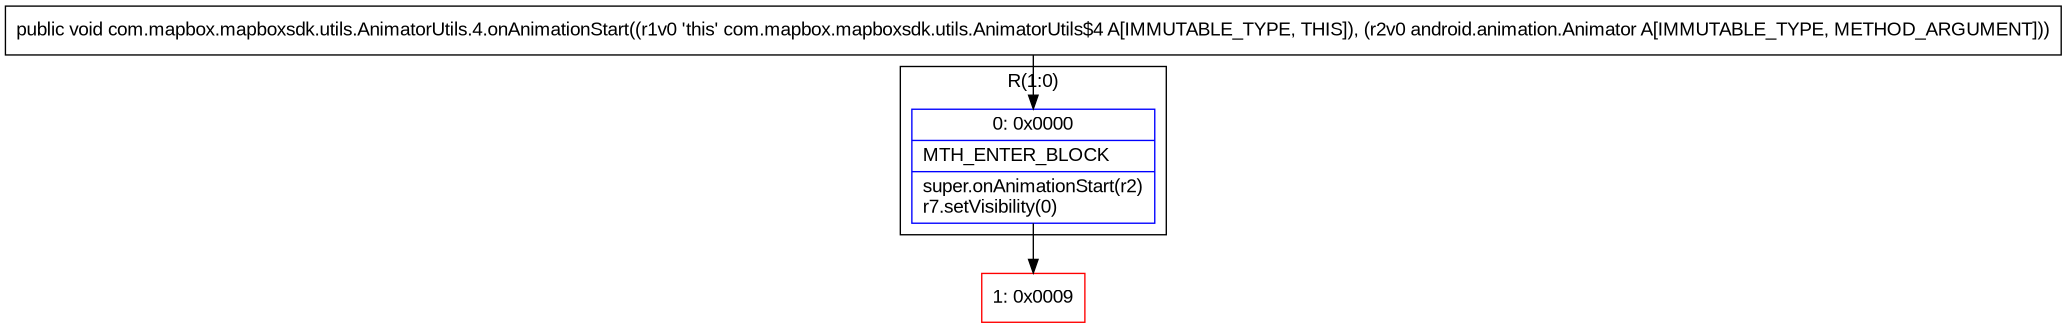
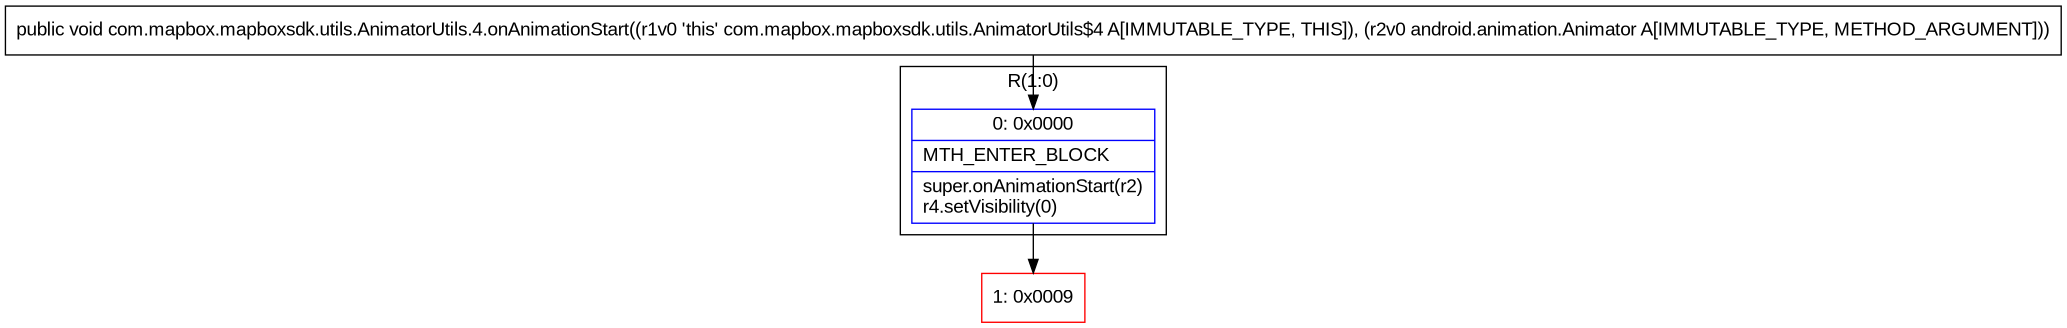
  digraph {
    fontname="Liberation Sans"
    node [shape=record fontname="Liberation Sans"]
    edge [fontname="Liberation Sans"]
-   n1 [color=blue label="{0\:\ 0x0000|MTH_ENTER_BLOCK\l|super.onAnimationStart(r2)\lr7.setVisibility(0)\l}"]
+   n1 [color=blue label="{0\:\ 0x0000|MTH_ENTER_BLOCK\l|super.onAnimationStart(r2)\lr4.setVisibility(0)\l}"]
    n2 [color=red label="{1\:\ 0x0009}"]
    n3 [label="{public void com.mapbox.mapboxsdk.utils.AnimatorUtils.4.onAnimationStart((r1v0 'this' com.mapbox.mapboxsdk.utils.AnimatorUtils$4 A[IMMUTABLE_TYPE, THIS]), (r2v0 android.animation.Animator A[IMMUTABLE_TYPE, METHOD_ARGUMENT])) }"]
    subgraph cluster_1 {
      label="R(1:0)"
      n1
    }
    n1 -> n2
    n3 -> n1
  }
